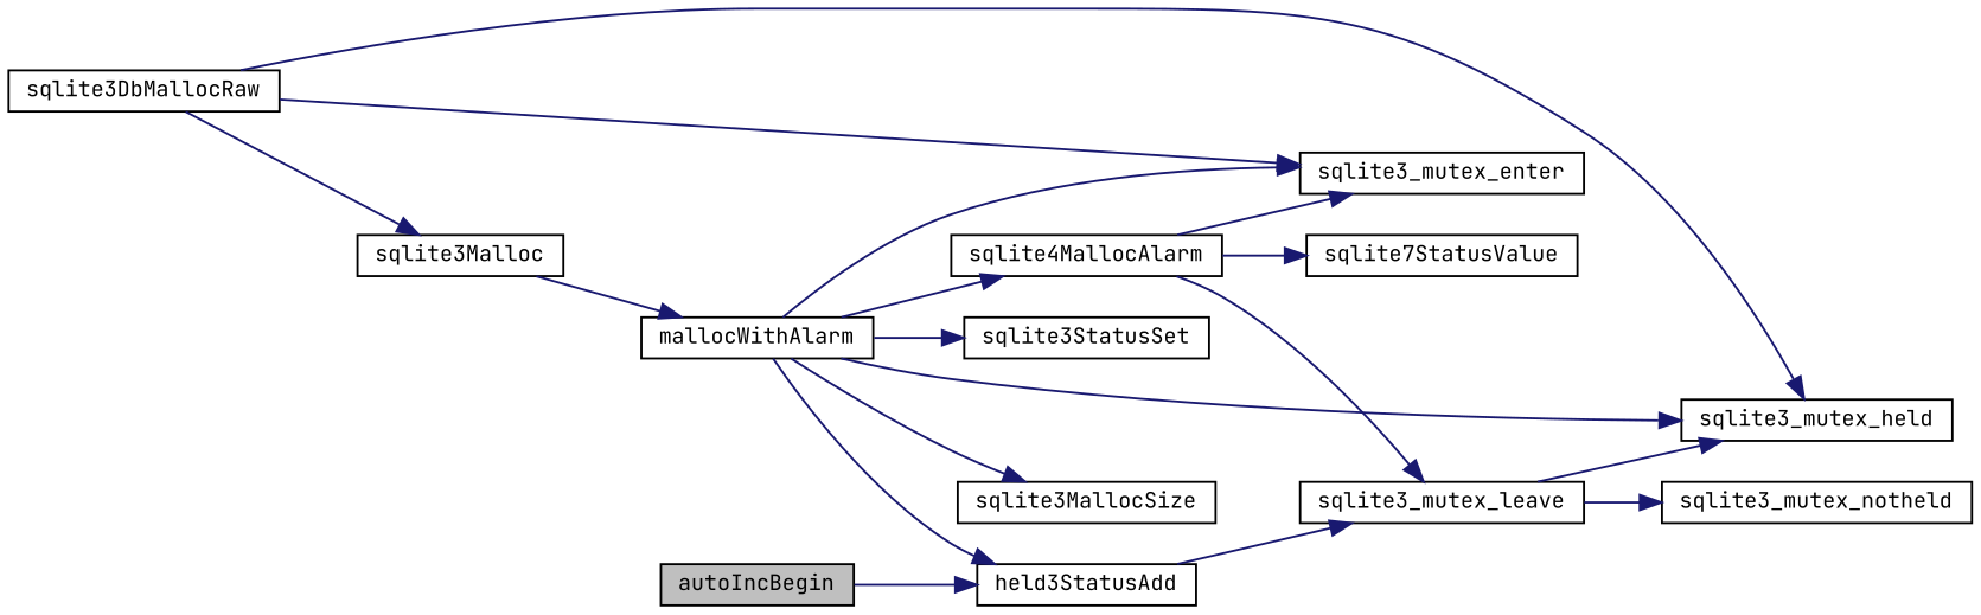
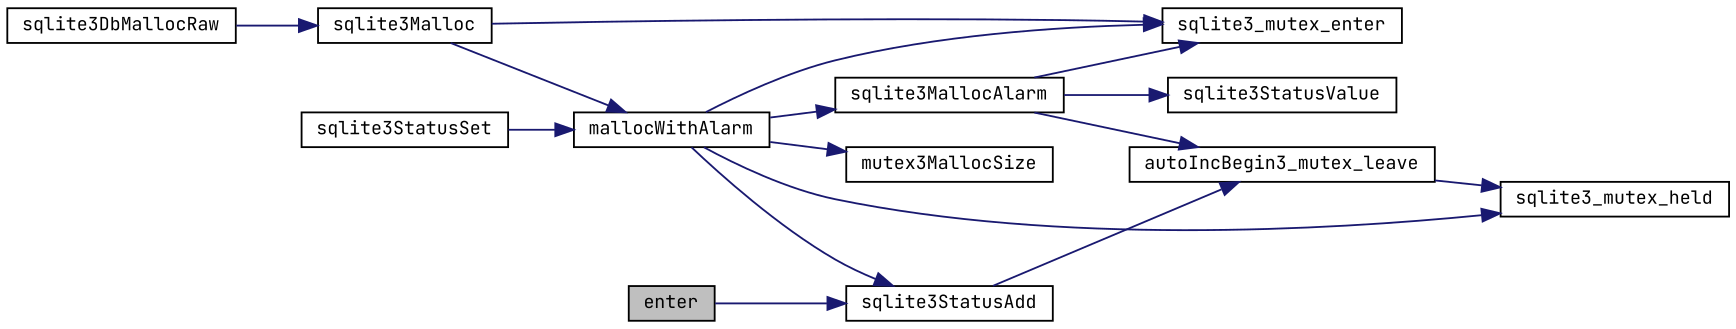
  digraph {
    fontname="JetBrains Mono"
    rankdir=LR
    node [color=black fillcolor=white fontname="JetBrains Mono" fontsize=10 shape=record style=filled]
    edge [color=midnightblue fontname="JetBrains Mono" fontsize=10 labelfontname=FreeSans labelfontsize=10 style=solid]
-   n1 [fillcolor=grey75 fontcolor=black height=0.2 label=autoIncBegin width=0.4]
-   n2 [height=0.2 label=held3StatusAdd width=0.4]
+   n1 [fillcolor=grey75 fontcolor=black height=0.2 label=enter width=0.4]
+   n2 [height=0.2 label=sqlite3StatusAdd width=0.4]
    n3 [height=0.2 label=sqlite3DbMallocRaw width=0.4]
    n4 [height=0.2 label=sqlite3_mutex_held width=0.4]
    n5 [height=0.2 label=sqlite3Malloc width=0.4]
    n6 [height=0.2 label=sqlite3_mutex_enter width=0.4]
    n7 [height=0.2 label=mallocWithAlarm width=0.4]
    n8 [height=0.2 label=sqlite3StatusSet width=0.4]
-   n9 [height=0.2 label=sqlite4MallocAlarm width=0.4]
-   n10 [height=0.2 label=sqlite3MallocSize width=0.4]
-   n11 [height=0.2 label=sqlite3_mutex_leave width=0.4]
-   n12 [height=0.2 label=sqlite3_mutex_notheld width=0.4]
-   n13 [height=0.2 label=sqlite7StatusValue width=0.4]
+   n9 [height=0.2 label=sqlite3MallocAlarm width=0.4]
+   n10 [height=0.2 label=mutex3MallocSize width=0.4]
+   n11 [height=0.2 label=autoIncBegin3_mutex_leave width=0.4]
+   n13 [height=0.2 label=sqlite3StatusValue width=0.4]
    n1 -> n2
    n2 -> n11
-   n3 -> n4
    n3 -> n5
-   n3 -> n6
+   n5 -> n6
    n5 -> n7
    n7 -> n2
    n7 -> n4
    n7 -> n6
-   n7 -> n8
+   n8 -> n7
    n7 -> n9
    n7 -> n10
    n9 -> n6
    n9 -> n11
    n9 -> n13
    n11 -> n4
-   n11 -> n12
  }
